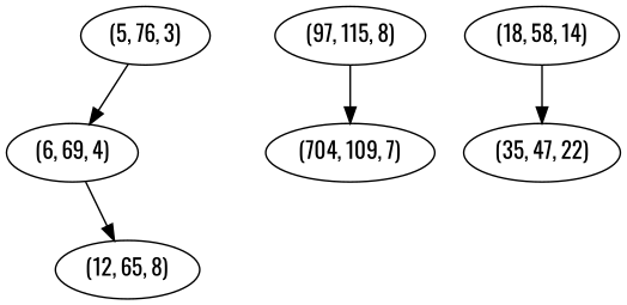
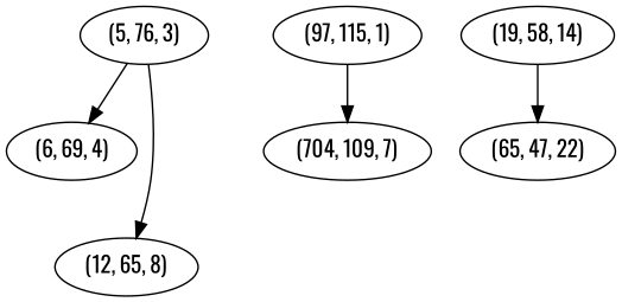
  digraph {
    fontname=Oswald
    node [fontname=Oswald]
    edge [fontname=Oswald]
    "(5, 76, 3)"
    "(6, 69, 4)"
    n3 [label="(704, 109, 7)"]
-   "(97, 115, 1)" [label="(97, 115, 8)"]
+   "(97, 115, 1)"
    "(12, 65, 8)"
-   "(18, 58, 14)"
-   "(35, 47, 22)"
+   "(18, 58, 14)" [label="(19, 58, 14)"]
+   "(35, 47, 22)" [label="(65, 47, 22)"]
    "(5, 76, 3)" -> "(6, 69, 4)"
-   "(6, 69, 4)" -> "(12, 65, 8)"
+   "(5, 76, 3)" -> "(12, 65, 8)"
    "(97, 115, 1)" -> n3
    "(18, 58, 14)" -> "(35, 47, 22)"
  }
